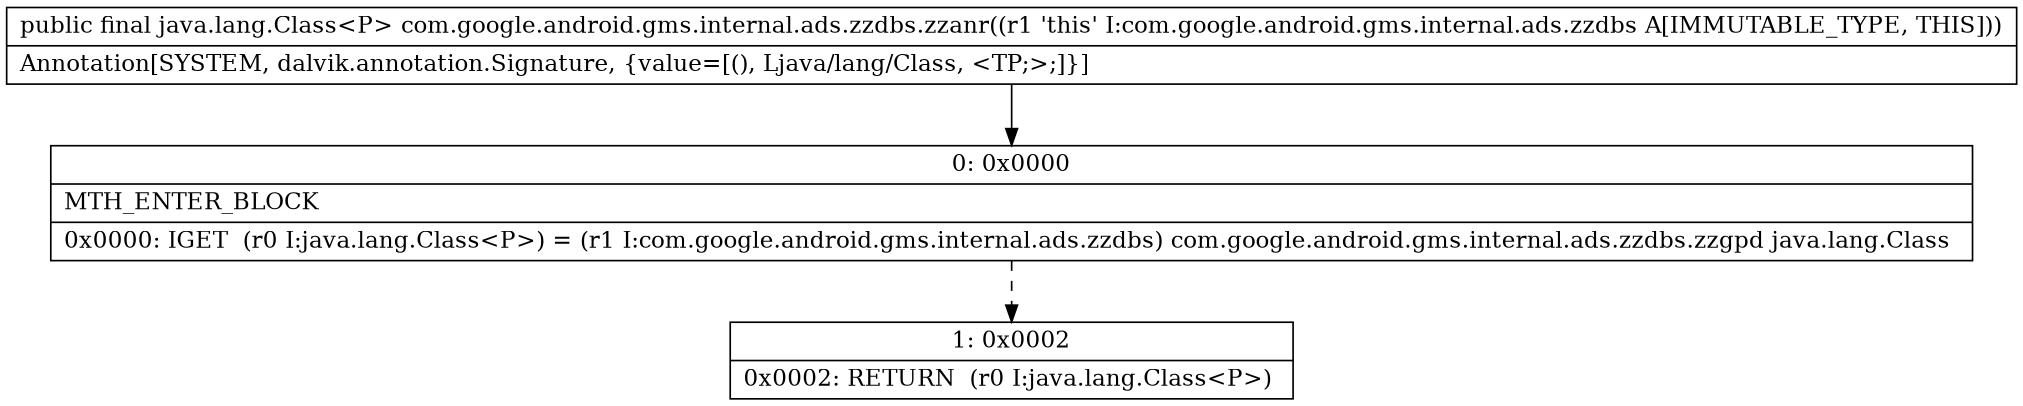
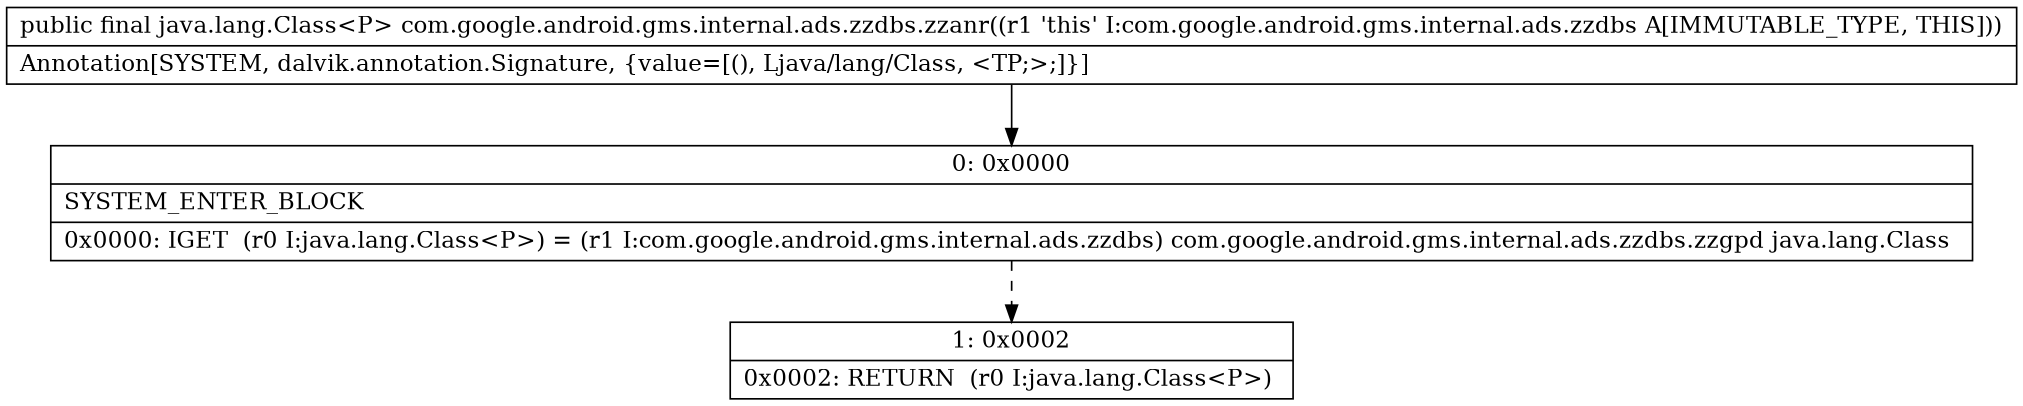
  digraph {
    node [shape=record]
-   n1 [label="{0\:\ 0x0000|MTH_ENTER_BLOCK\l|0x0000: IGET  (r0 I:java.lang.Class\<P\>) = (r1 I:com.google.android.gms.internal.ads.zzdbs) com.google.android.gms.internal.ads.zzdbs.zzgpd java.lang.Class \l}"]
+   n1 [label="{0\:\ 0x0000|SYSTEM_ENTER_BLOCK\l|0x0000: IGET  (r0 I:java.lang.Class\<P\>) = (r1 I:com.google.android.gms.internal.ads.zzdbs) com.google.android.gms.internal.ads.zzdbs.zzgpd java.lang.Class \l}"]
    n2 [label="{1\:\ 0x0002|0x0002: RETURN  (r0 I:java.lang.Class\<P\>) \l}"]
    n3 [label="{public final java.lang.Class\<P\> com.google.android.gms.internal.ads.zzdbs.zzanr((r1 'this' I:com.google.android.gms.internal.ads.zzdbs A[IMMUTABLE_TYPE, THIS]))  | Annotation[SYSTEM, dalvik.annotation.Signature, \{value=[(), Ljava\/lang\/Class, \<TP;\>;]\}]\l}"]
    n1 -> n2 [style=dashed]
    n3 -> n1 [style=solid]
  }
